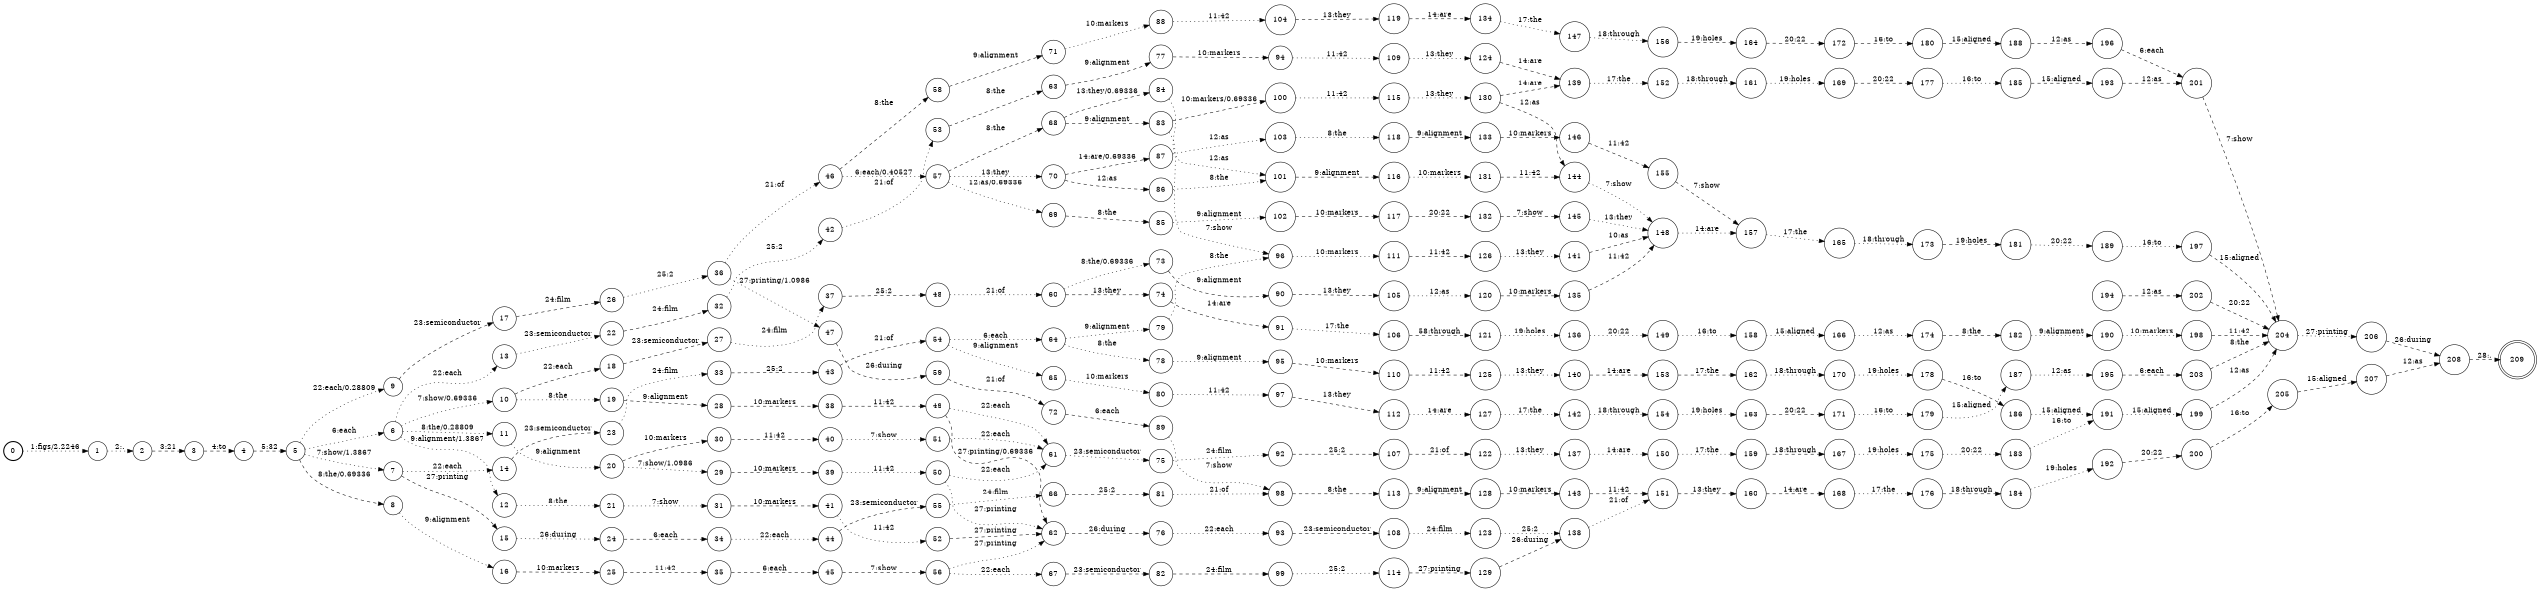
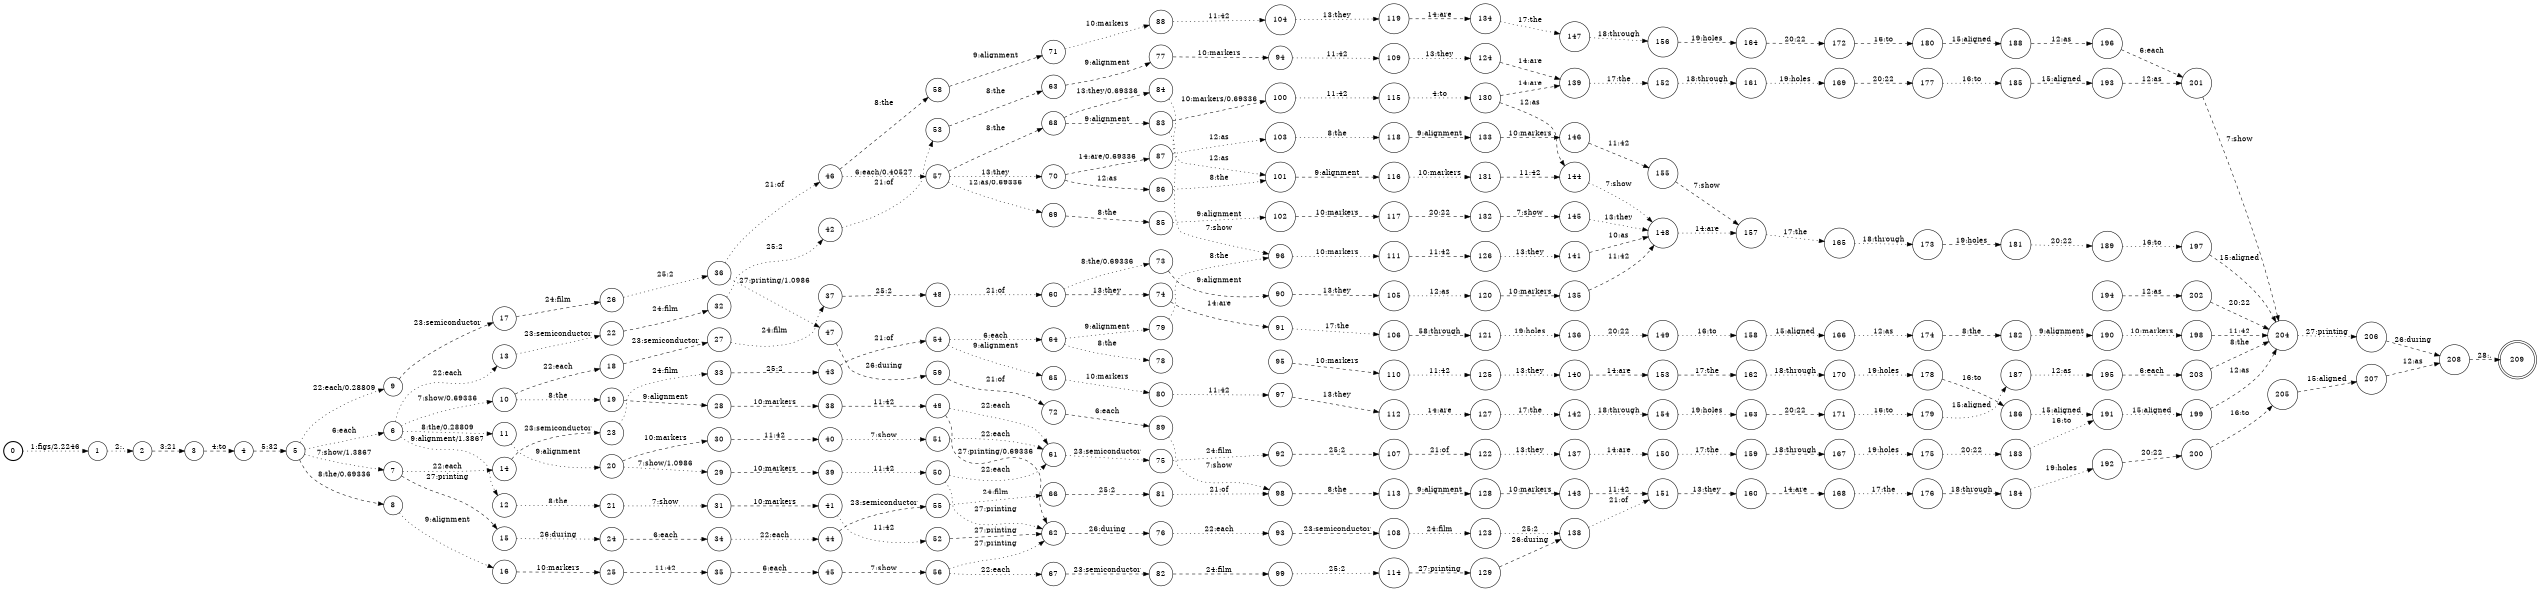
  digraph {
    nodesep=0.25
    rankdir=LR
    ranksep=0.4
    node [fontsize=14 shape=circle style=solid]
    edge [fontsize=14 style=dotted]
    n1 [label=0 style=bold]
    n2 [label=1]
    n3 [label=2]
    n4 [label=3]
    n5 [label=4]
    n6 [label=5]
    n7 [label=6]
    n8 [label=9]
    n9 [label=7]
    n10 [label=8]
    n11 [label=13]
    n12 [label=10]
    n13 [label=11]
    n14 [label=12]
    n15 [label=17]
    n16 [label=14]
    n17 [label=15]
    n18 [label=16]
    n19 [label=22]
    n20 [label=18]
    n21 [label=19]
    n22 [label=20]
    n23 [label=21]
    n24 [label=26]
    n25 [label=23]
    n26 [label=24]
    n27 [label=25]
    n28 [label=32]
    n29 [label=27]
    n30 [label=28]
    n31 [label=29]
    n32 [label=30]
    n33 [label=31]
    n34 [label=33]
    n35 [label=34]
    n36 [label=35]
    n37 [label=36]
    n38 [label=37]
    n39 [label=38]
    n40 [label=39]
    n41 [label=40]
    n42 [label=41]
    n43 [label=42]
    n44 [label=43]
    n45 [label=44]
    n46 [label=45]
    n47 [label=46]
    n48 [label=47]
    n49 [label=48]
    n50 [label=49]
    n51 [label=50]
    n52 [label=51]
    n53 [label=52]
    n54 [label=53]
    n55 [label=54]
    n56 [label=55]
    n57 [label=56]
    n58 [label=57]
    n59 [label=58]
    n60 [label=59]
    n61 [label=60]
    n62 [label=61]
    n63 [label=62]
    n64 [label=63]
    n65 [label=64]
    n66 [label=65]
    n67 [label=66]
    n68 [label=67]
    n69 [label=68]
    n70 [label=69]
    n71 [label=70]
    n72 [label=71]
    n73 [label=72]
    n74 [label=73]
    n75 [label=74]
    n76 [label=75]
    n77 [label=76]
    n78 [label=77]
    n79 [label=78]
    n80 [label=79]
    n81 [label=80]
    n82 [label=81]
    n83 [label=82]
    n84 [label=83]
    n85 [label=84]
    n86 [label=85]
    n87 [label=86]
    n88 [label=87]
    n89 [label=88]
    n90 [label=89]
    n91 [label=90]
    n92 [label=91]
    n93 [label=92]
    n94 [label=93]
    n95 [label=94]
    n96 [label=95]
    n97 [label=96]
    n98 [label=97]
    n99 [label=98]
    n100 [label=99]
    n101 [label=100]
    n102 [label=101]
    n103 [label=102]
    n104 [label=103]
    n105 [label=104]
    n106 [label=105]
    n107 [label=106]
    n108 [label=107]
    n109 [label=108]
    n110 [label=109]
    n111 [label=110]
    n112 [label=111]
    n113 [label=112]
    n114 [label=113]
    n115 [label=114]
    n116 [label=115]
    n117 [label=116]
    n118 [label=117]
    n119 [label=118]
    n120 [label=119]
    n121 [label=120]
    n122 [label=121]
    n123 [label=122]
    n124 [label=123]
    n125 [label=124]
    n126 [label=125]
    n127 [label=126]
    n128 [label=127]
    n129 [label=128]
    n130 [label=129]
    n131 [label=130]
    n132 [label=131]
    n133 [label=132]
    n134 [label=133]
    n135 [label=134]
    n136 [label=135]
    n137 [label=136]
    n138 [label=137]
    n139 [label=138]
    n140 [label=139]
    n141 [label=140]
    n142 [label=141]
    n143 [label=142]
    n144 [label=143]
    n145 [label=144]
    n146 [label=145]
    n147 [label=146]
    n148 [label=147]
    n149 [label=148]
    n150 [label=149]
    n151 [label=150]
    n152 [label=151]
    n153 [label=152]
    n154 [label=153]
    n155 [label=154]
    n156 [label=155]
    n157 [label=156]
    n158 [label=157]
    n159 [label=158]
    n160 [label=159]
    n161 [label=160]
    n162 [label=161]
    n163 [label=162]
    n164 [label=163]
    n165 [label=164]
    n166 [label=165]
    n167 [label=166]
    n168 [label=167]
    n169 [label=168]
    n170 [label=169]
    n171 [label=170]
    n172 [label=171]
    n173 [label=172]
    n174 [label=173]
    n175 [label=174]
    n176 [label=175]
    n177 [label=176]
    n178 [label=177]
    n179 [label=178]
    n180 [label=179]
    n181 [label=180]
    n182 [label=181]
    n183 [label=182]
    n184 [label=183]
    n185 [label=184]
    n186 [label=185]
    n187 [label=186]
    n188 [label=187]
    n189 [label=188]
    n190 [label=189]
    n191 [label=190]
    n192 [label=191]
    n193 [label=192]
    n194 [label=193]
    n195 [label=195]
    n196 [label=196]
    n197 [label=197]
    n198 [label=198]
    n199 [label=199]
    n200 [label=200]
    n201 [label=201]
    n202 [label=194]
    n203 [label=202]
    n204 [label=203]
    n205 [label=204]
    n206 [label=205]
    n207 [label=206]
    n208 [label=207]
    n209 [label=208]
    n210 [label=209 shape=doublecircle]
    n1 -> n2 [label="1:figs/2.2246"]
    n2 -> n3 [label="2:."]
    n3 -> n4 [label="3:21" style=dashed]
    n4 -> n5 [label="4:to" style=dashed]
    n5 -> n6 [label="5:32" style=dashed]
    n6 -> n7 [label="6:each"]
    n6 -> n8 [label="22:each/0.28809"]
    n6 -> n9 [label="7:show/1.3867"]
    n6 -> n10 [label="8:the/0.69336" style=dashed]
    n7 -> n11 [label="22:each"]
    n7 -> n12 [label="7:show/0.69336"]
    n7 -> n13 [label="8:the/0.28809"]
    n7 -> n14 [label="9:alignment/1.3867"]
    n8 -> n15 [label="23:semiconductor" style=dashed]
    n9 -> n16 [label="22:each"]
    n9 -> n17 [label="27:printing" style=dashed]
    n10 -> n18 [label="9:alignment"]
    n11 -> n19 [label="23:semiconductor"]
    n12 -> n20 [label="22:each" style=dashed]
    n12 -> n21 [label="8:the"]
    n13 -> n22 [label="9:alignment"]
    n14 -> n23 [label="8:the"]
    n15 -> n24 [label="24:film" style=dashed]
    n16 -> n25 [label="23:semiconductor" style=dashed]
    n17 -> n26 [label="26:during"]
    n18 -> n27 [label="10:markers" style=dashed]
    n19 -> n28 [label="24:film" style=dashed]
    n20 -> n29 [label="23:semiconductor" style=dashed]
    n21 -> n30 [label="9:alignment" style=dashed]
    n22 -> n31 [label="7:show/1.0986"]
    n22 -> n32 [label="10:markers" style=dashed]
    n23 -> n33 [label="7:show"]
    n24 -> n37 [label="25:2"]
    n25 -> n34 [label="24:film"]
    n26 -> n35 [label="6:each" style=dashed]
    n27 -> n36 [label="11:42" style=dashed]
    n28 -> n43 [label="25:2"]
    n29 -> n38 [label="24:film"]
    n30 -> n39 [label="10:markers" style=dashed]
    n31 -> n40 [label="10:markers" style=dashed]
    n32 -> n41 [label="11:42" style=dashed]
    n33 -> n42 [label="10:markers" style=dashed]
    n34 -> n44 [label="25:2" style=dashed]
    n35 -> n45 [label="22:each"]
    n36 -> n46 [label="6:each" style=dashed]
    n37 -> n47 [label="21:of"]
    n37 -> n48 [label="27:printing/1.0986"]
    n38 -> n49 [label="25:2" style=dashed]
    n39 -> n50 [label="11:42" style=dashed]
    n40 -> n51 [label="11:42"]
    n41 -> n52 [label="7:show"]
    n42 -> n53 [label="11:42"]
    n43 -> n54 [label="21:of"]
    n44 -> n55 [label="21:of" style=dashed]
    n45 -> n56 [label="23:semiconductor" style=dashed]
    n46 -> n57 [label="7:show" style=dashed]
    n47 -> n58 [label="6:each/0.40527"]
    n47 -> n59 [label="8:the" style=dashed]
    n48 -> n60 [label="26:during" style=dashed]
    n49 -> n61 [label="21:of"]
    n50 -> n62 [label="22:each"]
    n50 -> n63 [label="27:printing/0.69336" style=dashed]
    n51 -> n62 [label="22:each"]
    n51 -> n63 [label="27:printing"]
    n52 -> n62 [label="22:each"]
    n53 -> n63 [label="27:printing" style=dashed]
    n54 -> n64 [label="8:the" style=dashed]
    n55 -> n65 [label="6:each"]
    n55 -> n66 [label="9:alignment"]
    n56 -> n67 [label="24:film"]
    n57 -> n63 [label="27:printing"]
    n57 -> n68 [label="22:each"]
    n58 -> n69 [label="8:the" style=dashed]
    n58 -> n70 [label="12:as/0.69336"]
    n58 -> n71 [label="13:they"]
    n59 -> n72 [label="9:alignment" style=dashed]
    n60 -> n73 [label="21:of" style=dashed]
    n61 -> n74 [label="8:the/0.69336"]
    n61 -> n75 [label="13:they" style=dashed]
    n62 -> n76 [label="23:semiconductor"]
    n63 -> n77 [label="26:during" style=dashed]
    n64 -> n78 [label="9:alignment" style=dashed]
    n65 -> n79 [label="8:the"]
    n65 -> n80 [label="9:alignment"]
    n66 -> n81 [label="10:markers"]
    n67 -> n82 [label="25:2" style=dashed]
    n68 -> n83 [label="23:semiconductor" style=dashed]
    n69 -> n84 [label="9:alignment" style=dashed]
    n69 -> n85 [label="13:they/0.69336" style=dashed]
    n70 -> n86 [label="8:the" style=dashed]
    n71 -> n87 [label="12:as" style=dashed]
    n71 -> n88 [label="14:are/0.69336" style=dashed]
    n72 -> n89 [label="10:markers"]
    n73 -> n90 [label="6:each" style=dashed]
    n74 -> n91 [label="9:alignment" style=dashed]
    n75 -> n92 [label="14:are" style=dashed]
    n76 -> n93 [label="24:film"]
    n77 -> n94 [label="22:each"]
    n78 -> n95 [label="10:markers" style=dashed]
-   n79 -> n96 [label="9:alignment"]
    n80 -> n97 [label="8:the"]
    n81 -> n98 [label="11:42"]
    n82 -> n99 [label="21:of"]
    n83 -> n100 [label="24:film" style=dashed]
    n84 -> n97 [label="7:show"]
    n84 -> n101 [label="10:markers/0.69336" style=dashed]
    n85 -> n102 [label="12:as"]
    n86 -> n103 [label="9:alignment"]
    n87 -> n102 [label="8:the"]
    n88 -> n104 [label="12:as"]
    n89 -> n105 [label="11:42"]
    n90 -> n99 [label="7:show"]
    n91 -> n106 [label="13:they" style=dashed]
    n92 -> n107 [label="17:the"]
    n93 -> n108 [label="25:2" style=dashed]
    n94 -> n109 [label="23:semiconductor" style=dashed]
    n95 -> n110 [label="11:42"]
    n96 -> n111 [label="10:markers" style=dashed]
    n97 -> n112 [label="10:markers"]
    n98 -> n113 [label="13:they" style=dashed]
    n99 -> n114 [label="8:the" style=dashed]
    n100 -> n115 [label="25:2"]
    n101 -> n116 [label="11:42"]
    n102 -> n117 [label="9:alignment" style=dashed]
    n103 -> n118 [label="10:markers" style=dashed]
    n104 -> n119 [label="8:the"]
-   n105 -> n120 [label="13:they" style=dashed]
+   n105 -> n120 [label="13:they"]
    n106 -> n121 [label="12:as"]
    n107 -> n122 [label="58:through" style=dashed]
    n108 -> n123 [label="21:of" style=dashed]
    n109 -> n124 [label="24:film"]
    n110 -> n125 [label="13:they"]
-   n111 -> n126 [label="11:42" style=dashed]
+   n111 -> n126 [label="11:42"]
    n112 -> n127 [label="11:42" style=dashed]
    n113 -> n128 [label="14:are"]
    n114 -> n129 [label="9:alignment" style=dashed]
    n115 -> n130 [label="27:printing" style=dashed]
-   n116 -> n131 [label="13:they"]
+   n116 -> n131 [label="4:to"]
    n117 -> n132 [label="10:markers"]
    n118 -> n133 [label="20:22" style=dashed]
    n119 -> n134 [label="9:alignment" style=dashed]
    n120 -> n135 [label="14:are" style=dashed]
    n121 -> n136 [label="10:markers" style=dashed]
    n122 -> n137 [label="19:holes"]
    n123 -> n138 [label="13:they"]
    n124 -> n139 [label="25:2"]
    n125 -> n140 [label="14:are" style=dashed]
    n126 -> n141 [label="13:they"]
    n127 -> n142 [label="13:they"]
    n128 -> n143 [label="17:the"]
    n129 -> n144 [label="10:markers" style=dashed]
    n130 -> n139 [label="26:during" style=dashed]
    n131 -> n140 [label="14:are" style=dashed]
    n131 -> n145 [label="12:as" style=dashed]
    n132 -> n145 [label="11:42" style=dashed]
    n133 -> n146 [label="7:show" style=dashed]
    n134 -> n147 [label="10:markers" style=dashed]
    n135 -> n148 [label="17:the"]
    n136 -> n149 [label="11:42" style=dashed]
    n137 -> n150 [label="20:22"]
    n138 -> n151 [label="14:are"]
    n139 -> n152 [label="21:of"]
    n140 -> n153 [label="17:the"]
    n141 -> n154 [label="14:are" style=dashed]
    n142 -> n149 [label="10:as" style=dashed]
    n143 -> n155 [label="18:through"]
    n144 -> n152 [label="11:42" style=dashed]
    n145 -> n149 [label="7:show"]
    n146 -> n149 [label="13:they"]
    n147 -> n156 [label="11:42" style=dashed]
    n148 -> n157 [label="18:through"]
    n149 -> n158 [label="14:are"]
    n150 -> n159 [label="16:to"]
    n151 -> n160 [label="17:the"]
    n152 -> n161 [label="13:they" style=dashed]
    n153 -> n162 [label="18:through"]
    n154 -> n163 [label="17:the" style=dashed]
    n155 -> n164 [label="19:holes"]
    n156 -> n158 [label="7:show" style=dashed]
    n157 -> n165 [label="19:holes" style=dashed]
    n158 -> n166 [label="17:the"]
    n159 -> n167 [label="15:aligned"]
    n160 -> n168 [label="18:through" style=dashed]
    n161 -> n169 [label="14:are" style=dashed]
    n162 -> n170 [label="19:holes"]
    n163 -> n171 [label="18:through"]
    n164 -> n172 [label="20:22" style=dashed]
    n165 -> n173 [label="20:22" style=dashed]
    n166 -> n174 [label="18:through"]
    n167 -> n175 [label="12:as"]
    n168 -> n176 [label="19:holes"]
    n169 -> n177 [label="17:the"]
    n170 -> n178 [label="20:22" style=dashed]
    n171 -> n179 [label="19:holes"]
    n172 -> n180 [label="16:to"]
    n173 -> n181 [label="16:to" style=dashed]
    n174 -> n182 [label="19:holes" style=dashed]
    n175 -> n183 [label="8:the" style=dashed]
    n176 -> n184 [label="20:22"]
    n177 -> n185 [label="18:through" style=dashed]
    n178 -> n186 [label="16:to"]
    n179 -> n187 [label="16:to" style=dashed]
    n180 -> n188 [label="15:aligned"]
    n181 -> n189 [label="15:aligned" style=dashed]
    n182 -> n190 [label="20:22"]
    n183 -> n191 [label="9:alignment"]
    n184 -> n192 [label="16:to"]
    n185 -> n193 [label="19:holes"]
    n186 -> n194 [label="15:aligned" style=dashed]
    n187 -> n192 [label="15:aligned"]
    n188 -> n195 [label="12:as"]
    n189 -> n196 [label="12:as" style=dashed]
    n190 -> n197 [label="16:to"]
    n191 -> n198 [label="10:markers"]
    n192 -> n199 [label="15:aligned"]
    n193 -> n200 [label="20:22" style=dashed]
    n194 -> n201 [label="12:as" style=dashed]
    n195 -> n204 [label="6:each" style=dashed]
    n196 -> n201 [label="6:each" style=dashed]
    n197 -> n205 [label="15:aligned" style=dashed]
    n198 -> n205 [label="11:42" style=dashed]
    n199 -> n205 [label="12:as" style=dashed]
    n200 -> n206 [label="16:to" style=dashed]
    n201 -> n205 [label="7:show" style=dashed]
    n202 -> n203 [label="12:as" style=dashed]
    n203 -> n205 [label="20:22" style=dashed]
    n204 -> n205 [label="8:the" style=dashed]
    n205 -> n207 [label="27:printing"]
    n206 -> n208 [label="15:aligned" style=dashed]
    n207 -> n209 [label="26:during" style=dashed]
    n208 -> n209 [label="12:as" style=dashed]
    n209 -> n210 [label="28:." style=dashed]
  }
